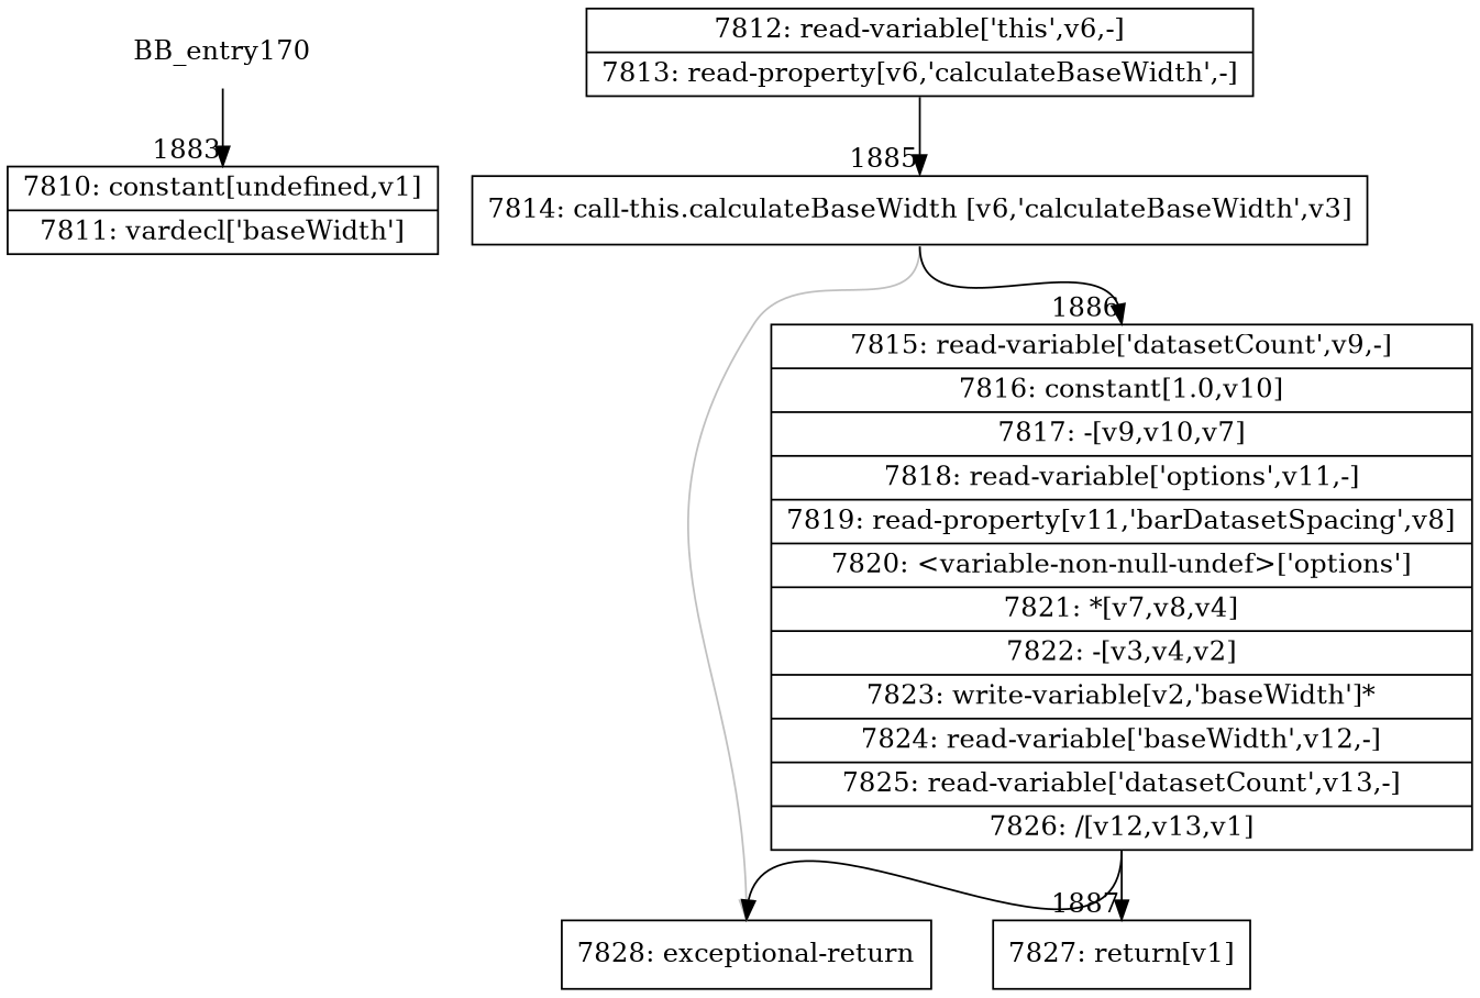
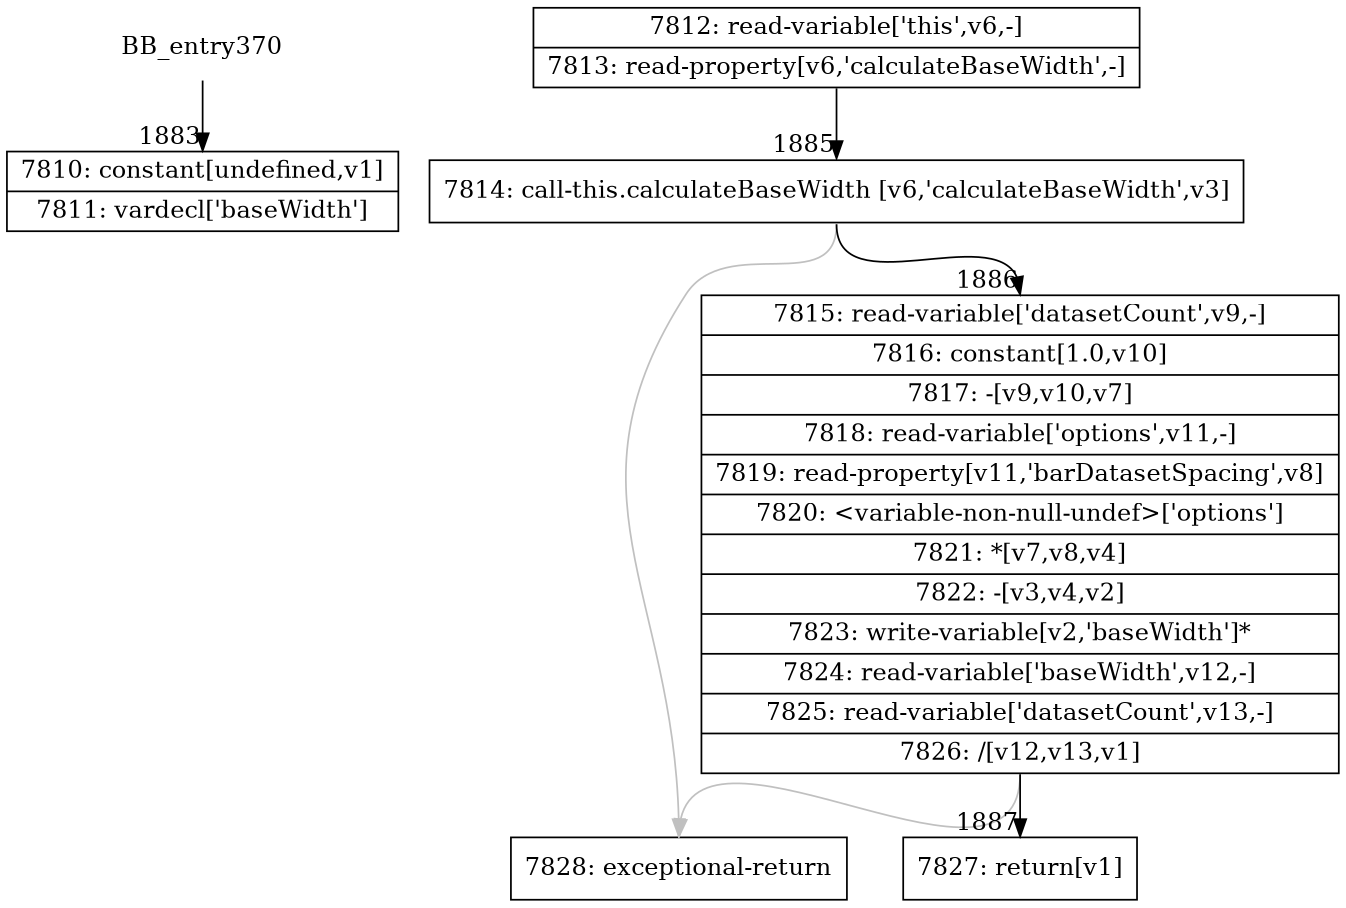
  digraph {
    rankdir=TD
    node [shape=record]
    edge [headport=n tailport=s]
-   BB_entry170 [shape=none]
+   BB_entry170 [shape=none label=BB_entry370]
    n2 [label="{7810: constant[undefined,v1]|7811: vardecl['baseWidth']}"]
    n3 [label="{7812: read-variable['this',v6,-]|7813: read-property[v6,'calculateBaseWidth',-]}"]
    n4 [label="{7814: call-this.calculateBaseWidth [v6,'calculateBaseWidth',v3]}"]
    n5 [label="{7828: exceptional-return}"]
    n6 [label="{7815: read-variable['datasetCount',v9,-]|7816: constant[1.0,v10]|7817: -[v9,v10,v7]|7818: read-variable['options',v11,-]|7819: read-property[v11,'barDatasetSpacing',v8]|7820: \<variable-non-null-undef\>['options']|7821: *[v7,v8,v4]|7822: -[v3,v4,v2]|7823: write-variable[v2,'baseWidth']*|7824: read-variable['baseWidth',v12,-]|7825: read-variable['datasetCount',v13,-]|7826: /[v12,v13,v1]}"]
    n7 [label="{7827: return[v1]}"]
    BB_entry170 -> n2 [headlabel="    1883"]
    n3 -> n4 [headlabel="      1885"]
    n4 -> n5 [color=gray]
    n4 -> n6 [headlabel="      1886"]
-   n6 -> n5 [color=black]
+   n6 -> n5 [color=gray]
    n6 -> n7 [headlabel="      1887"]
  }
